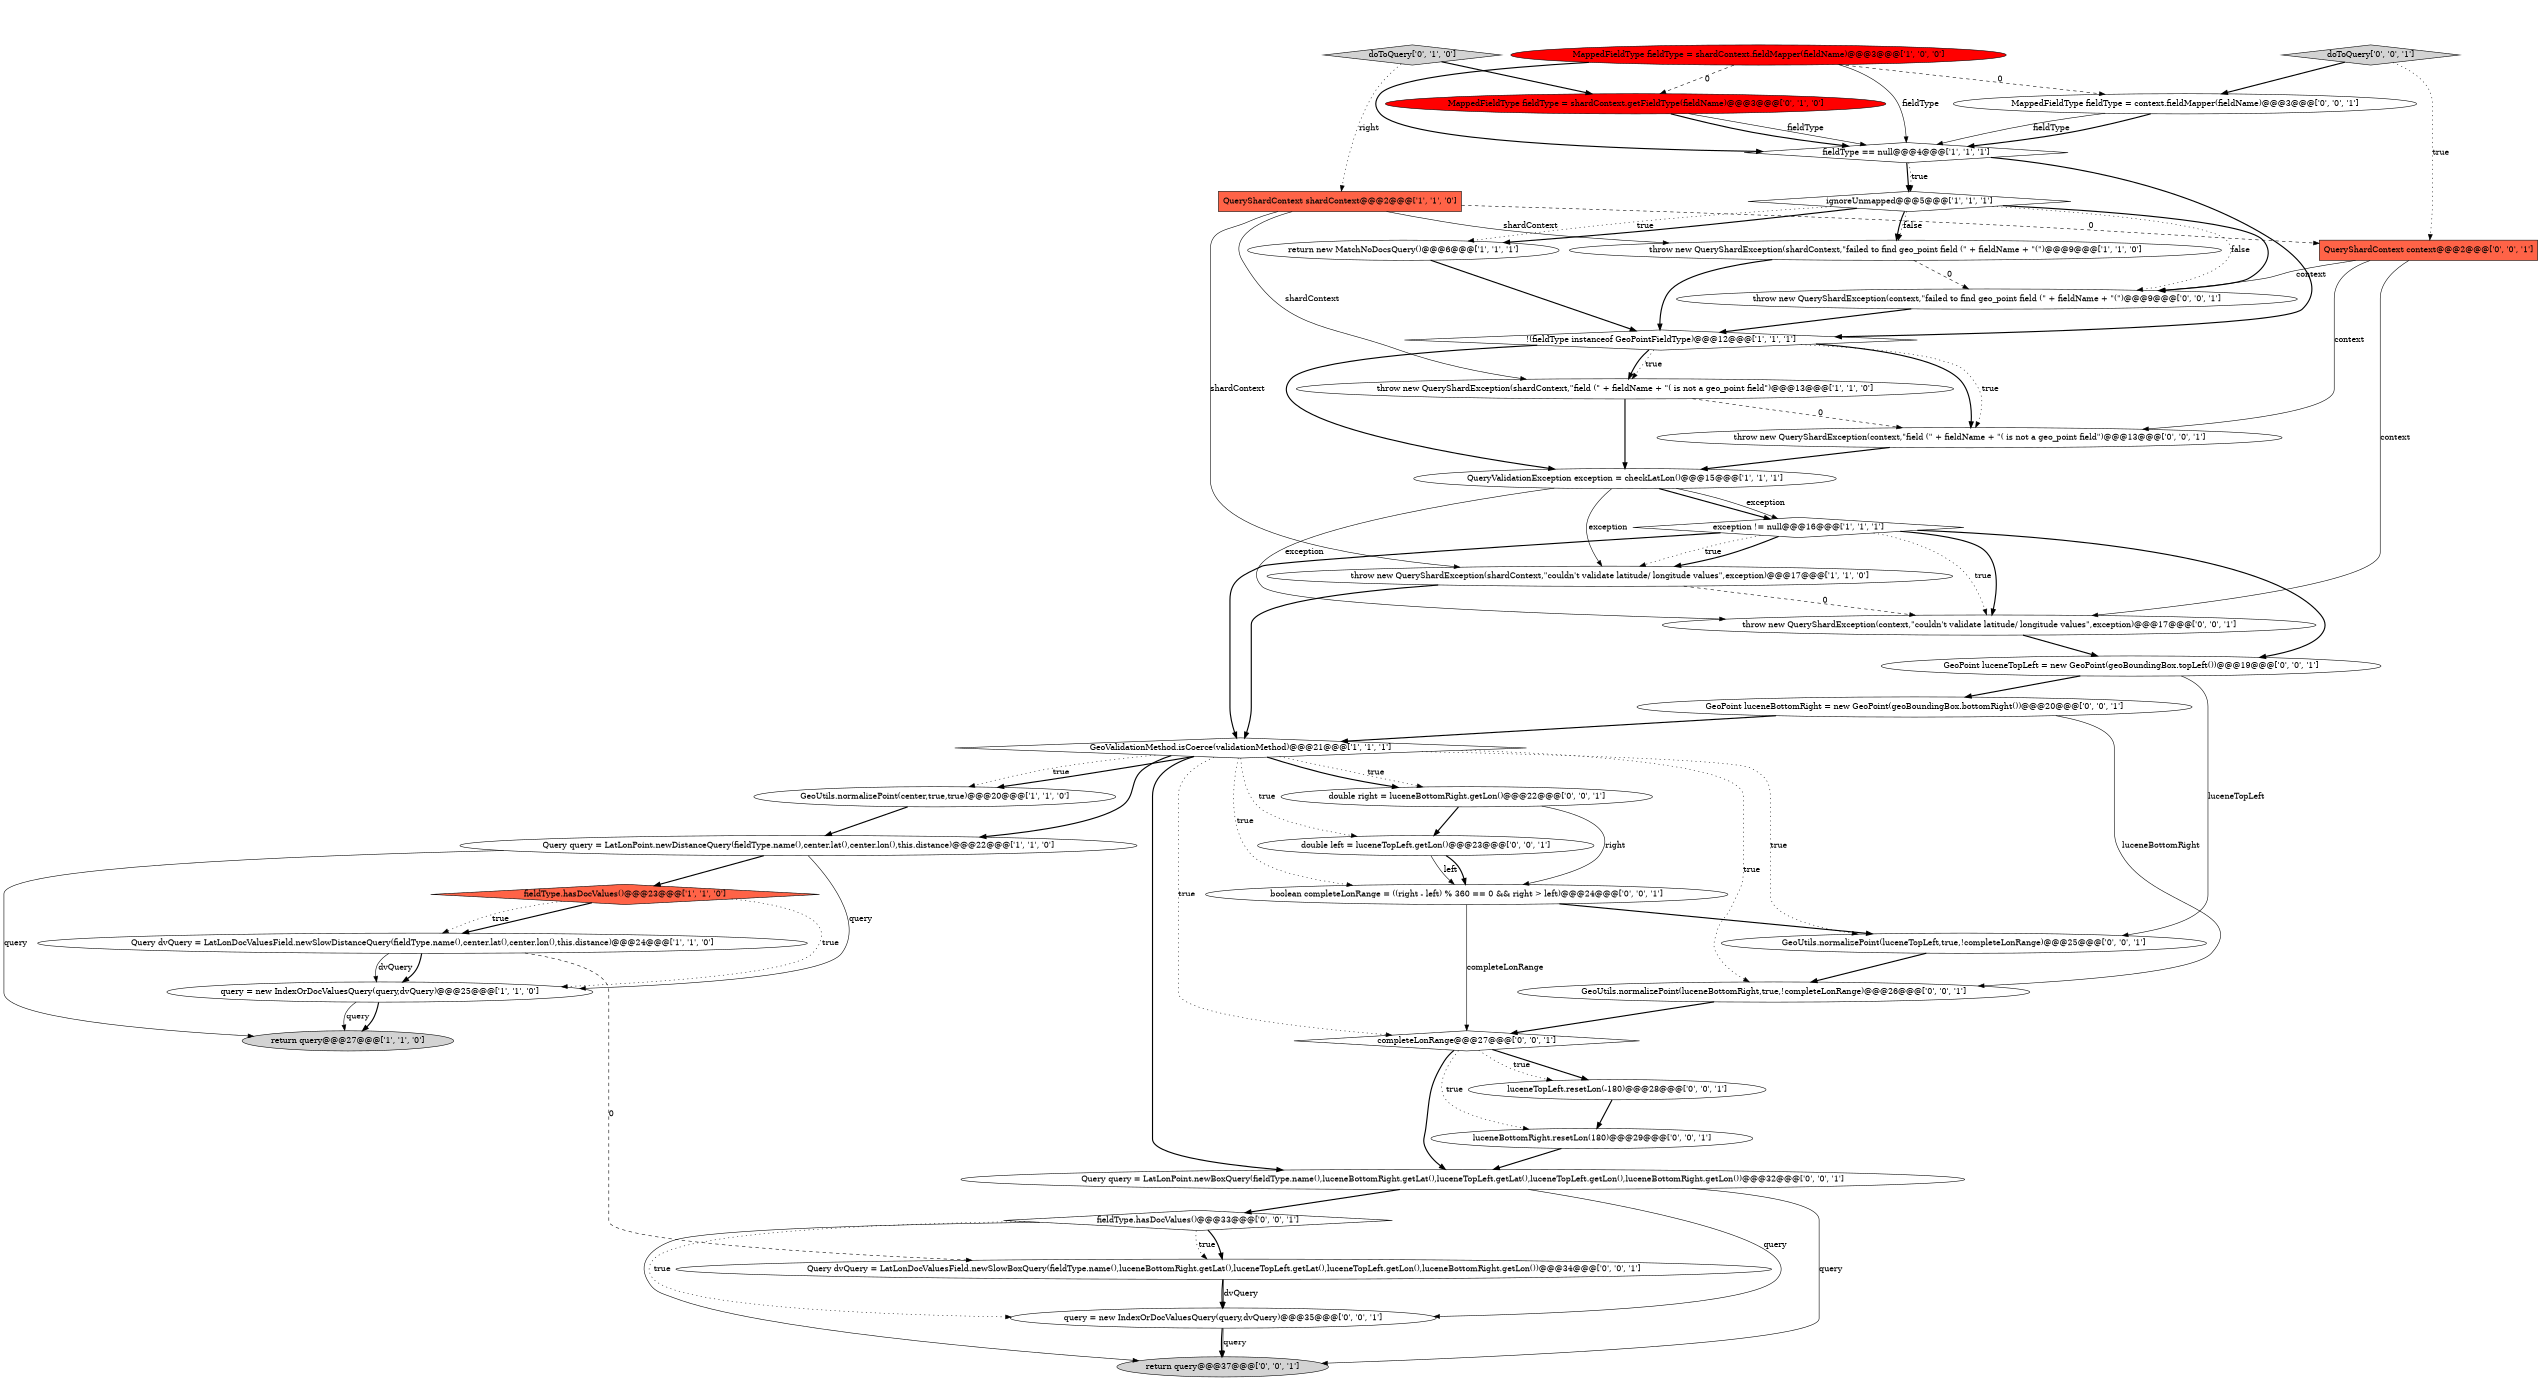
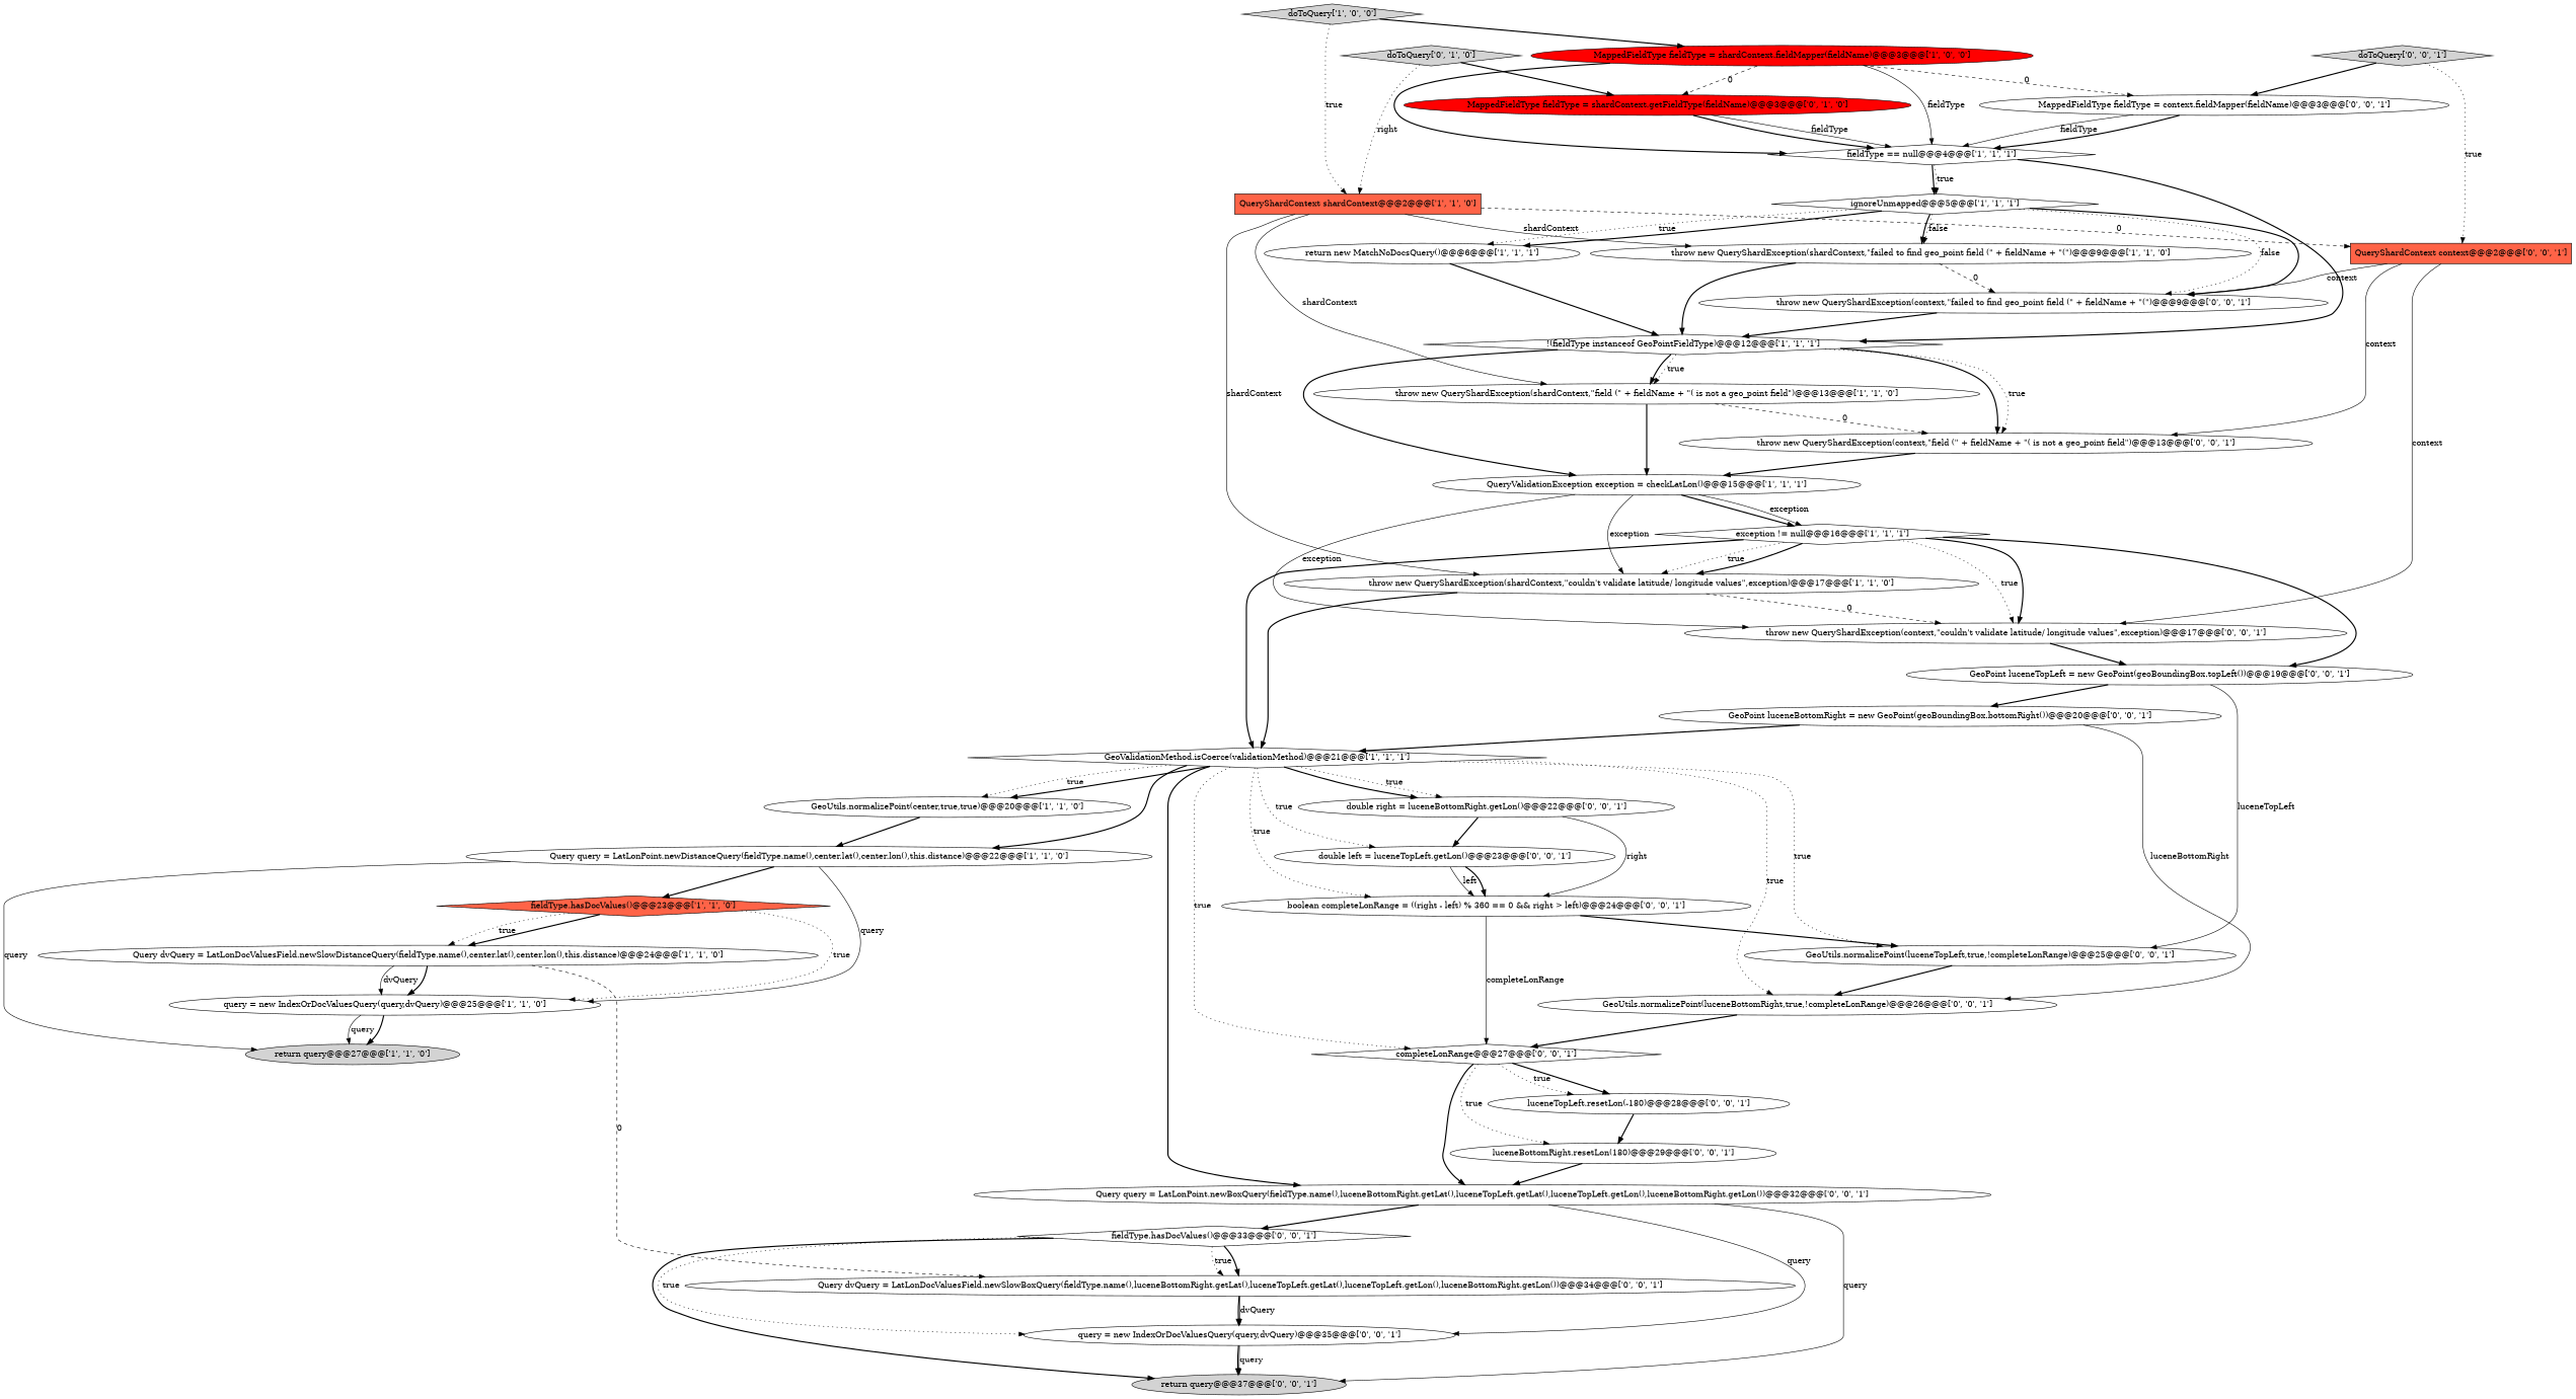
  digraph {
    node [fillcolor=white shape=ellipse style=filled]
    edge [style=bold]
    n1 [label="GeoPoint luceneBottomRight = new GeoPoint(geoBoundingBox.bottomRight())@@@20@@@['0', '0', '1']"]
    n2 [label="GeoValidationMethod.isCoerce(validationMethod)@@@21@@@['1', '1', '1']" shape=diamond]
    n3 [label="GeoUtils.normalizePoint(luceneBottomRight,true,!completeLonRange)@@@26@@@['0', '0', '1']"]
    n4 [label="Query query = LatLonPoint.newDistanceQuery(fieldType.name(),center.lat(),center.lon(),this.distance)@@@22@@@['1', '1', '0']"]
    n5 [label="boolean completeLonRange = ((right - left) % 360 == 0 && right > left)@@@24@@@['0', '0', '1']"]
    n6 [label="double left = luceneTopLeft.getLon()@@@23@@@['0', '0', '1']"]
    n7 [label="GeoUtils.normalizePoint(center,true,true)@@@20@@@['1', '1', '0']"]
    n8 [label="GeoUtils.normalizePoint(luceneTopLeft,true,!completeLonRange)@@@25@@@['0', '0', '1']"]
    n9 [label="Query query = LatLonPoint.newBoxQuery(fieldType.name(),luceneBottomRight.getLat(),luceneTopLeft.getLat(),luceneTopLeft.getLon(),luceneBottomRight.getLon())@@@32@@@['0', '0', '1']"]
    n10 [label="completeLonRange@@@27@@@['0', '0', '1']" shape=diamond]
    n11 [label="double right = luceneBottomRight.getLon()@@@22@@@['0', '0', '1']"]
    n12 [fillcolor=lightgray label="return query@@@37@@@['0', '0', '1']"]
    n13 [label="query = new IndexOrDocValuesQuery(query,dvQuery)@@@25@@@['1', '1', '0']"]
    n14 [fillcolor=lightgray label="return query@@@27@@@['1', '1', '0']"]
    n15 [fillcolor=tomato label="fieldType.hasDocValues()@@@23@@@['1', '1', '0']" shape=diamond]
    n16 [label="Query dvQuery = LatLonDocValuesField.newSlowDistanceQuery(fieldType.name(),center.lat(),center.lon(),this.distance)@@@24@@@['1', '1', '0']"]
    n17 [label="fieldType.hasDocValues()@@@33@@@['0', '0', '1']" shape=diamond]
    n18 [label="query = new IndexOrDocValuesQuery(query,dvQuery)@@@35@@@['0', '0', '1']"]
    n19 [label="luceneBottomRight.resetLon(180)@@@29@@@['0', '0', '1']"]
    n20 [label="luceneTopLeft.resetLon(-180)@@@28@@@['0', '0', '1']"]
    n21 [label="ignoreUnmapped@@@5@@@['1', '1', '1']" shape=diamond]
    n22 [label="throw new QueryShardException(shardContext,\"failed to find geo_point field (\" + fieldName + \"(\")@@@9@@@['1', '1', '0']"]
    n23 [label="throw new QueryShardException(context,\"failed to find geo_point field (\" + fieldName + \"(\")@@@9@@@['0', '0', '1']"]
    n24 [label="return new MatchNoDocsQuery()@@@6@@@['1', '1', '1']"]
    n25 [label="!(fieldType instanceof GeoPointFieldType)@@@12@@@['1', '1', '1']" shape=diamond]
    n26 [label="exception != null@@@16@@@['1', '1', '1']" shape=diamond]
    n27 [label="GeoPoint luceneTopLeft = new GeoPoint(geoBoundingBox.topLeft())@@@19@@@['0', '0', '1']"]
    n28 [label="throw new QueryShardException(shardContext,\"couldn't validate latitude/ longitude values\",exception)@@@17@@@['1', '1', '0']"]
    n29 [label="throw new QueryShardException(context,\"couldn't validate latitude/ longitude values\",exception)@@@17@@@['0', '0', '1']"]
    n30 [label="Query dvQuery = LatLonDocValuesField.newSlowBoxQuery(fieldType.name(),luceneBottomRight.getLat(),luceneTopLeft.getLat(),luceneTopLeft.getLon(),luceneBottomRight.getLon())@@@34@@@['0', '0', '1']"]
    n31 [label="fieldType == null@@@4@@@['1', '1', '1']" shape=diamond]
    n32 [label="throw new QueryShardException(context,\"field (\" + fieldName + \"( is not a geo_point field\")@@@13@@@['0', '0', '1']"]
    n33 [label="QueryValidationException exception = checkLatLon()@@@15@@@['1', '1', '1']"]
    n34 [label="throw new QueryShardException(shardContext,\"field (\" + fieldName + \"( is not a geo_point field\")@@@13@@@['1', '1', '0']"]
    n35 [fillcolor=tomato label="QueryShardContext shardContext@@@2@@@['1', '1', '0']" shape=box]
    n36 [fillcolor=tomato label="QueryShardContext context@@@2@@@['0', '0', '1']" shape=box]
    n37 [fillcolor=lightgray label="doToQuery['0', '0', '1']" shape=diamond]
    n38 [label="MappedFieldType fieldType = context.fieldMapper(fieldName)@@@3@@@['0', '0', '1']"]
    n39 [fillcolor=lightgray label="doToQuery['0', '1', '0']" shape=diamond]
    n40 [fillcolor=red label="MappedFieldType fieldType = shardContext.getFieldType(fieldName)@@@3@@@['0', '1', '0']"]
+   n41 [fillcolor=lightgray label="doToQuery['1', '0', '0']" shape=diamond]
    n42 [fillcolor=red label="MappedFieldType fieldType = shardContext.fieldMapper(fieldName)@@@3@@@['1', '0', '0']"]
    n1 -> n2
    n1 -> n3 [label=luceneBottomRight style=solid]
    n2 -> n3 [label=true style=dotted]
    n2 -> n4
    n2 -> n5 [label=true style=dotted]
    n2 -> n6 [label=true style=dotted]
    n2 -> n7 [label=true style=dotted]
    n2 -> n7
    n2 -> n8 [label=true style=dotted]
    n2 -> n9
    n2 -> n10 [label=true style=dotted]
    n2 -> n11 [label=true style=dotted]
    n2 -> n11
    n3 -> n10
    n4 -> n13 [label=query style=solid]
    n4 -> n14 [label=query style=solid]
    n4 -> n15
    n5 -> n8
    n5 -> n10 [label=completeLonRange style=solid]
    n6 -> n5 [label=left style=solid]
    n6 -> n5
    n7 -> n4
    n8 -> n3
    n9 -> n12 [label=query style=solid]
    n9 -> n17
    n9 -> n18 [label=query style=solid]
    n10 -> n9
    n10 -> n19 [label=true style=dotted]
    n10 -> n20
    n10 -> n20 [label=true style=dotted]
    n11 -> n5 [label=right style=solid]
    n11 -> n6
    n13 -> n14
    n13 -> n14 [label=query style=solid]
    n15 -> n13 [label=true style=dotted]
    n15 -> n16
    n15 -> n16 [label=true style=dotted]
    n16 -> n13
    n16 -> n13 [label=dvQuery style=solid]
    n16 -> n30 [label=0 style=dashed]
-   n17 -> n12 [style=solid]
+   n17 -> n12
    n17 -> n18 [label=true style=dotted]
    n17 -> n30 [label=true style=dotted]
    n17 -> n30
    n18 -> n12
    n18 -> n12 [label=query style=solid]
    n19 -> n9
    n20 -> n19
    n21 -> n22 [label=false style=dotted]
    n21 -> n22
    n21 -> n23
    n21 -> n23 [label=false style=dotted]
    n21 -> n24 [label=true style=dotted]
    n21 -> n24
    n22 -> n23 [label=0 style=dashed]
    n22 -> n25
    n23 -> n25
    n24 -> n25
    n25 -> n32
    n25 -> n32 [label=true style=dotted]
    n25 -> n33
    n25 -> n34 [label=true style=dotted]
    n25 -> n34
    n26 -> n2
    n26 -> n27
    n26 -> n28 [label=true style=dotted]
    n26 -> n28
    n26 -> n29
    n26 -> n29 [label=true style=dotted]
    n27 -> n1
    n27 -> n8 [label=luceneTopLeft style=solid]
    n28 -> n2
    n28 -> n29 [label=0 style=dashed]
    n29 -> n27
    n30 -> n18
    n30 -> n18 [label=dvQuery style=solid]
    n31 -> n21 [label=true style=dotted]
    n31 -> n21
    n31 -> n25
    n32 -> n33
    n33 -> n26
    n33 -> n26 [label=exception style=solid]
    n33 -> n28 [label=exception style=solid]
    n33 -> n29 [label=exception style=solid]
    n34 -> n32 [label=0 style=dashed]
    n34 -> n33
    n35 -> n22 [label=shardContext style=solid]
    n35 -> n28 [label=shardContext style=solid]
    n35 -> n34 [label=shardContext style=solid]
    n35 -> n36 [label=0 style=dashed]
    n36 -> n23 [label=context style=solid]
    n36 -> n29 [label=context style=solid]
    n36 -> n32 [label=context style=solid]
    n37 -> n36 [label=true style=dotted]
    n37 -> n38
    n38 -> n31 [label=fieldType style=solid]
    n38 -> n31
    n39 -> n35 [label=right style=dotted]
    n39 -> n40
    n40 -> n31 [label=fieldType style=solid]
    n40 -> n31
+   n41 -> n35 [label=true style=dotted]
+   n41 -> n42
    n42 -> n31
    n42 -> n31 [label=fieldType style=solid]
    n42 -> n38 [label=0 style=dashed]
    n42 -> n40 [label=0 style=dashed]
  }
